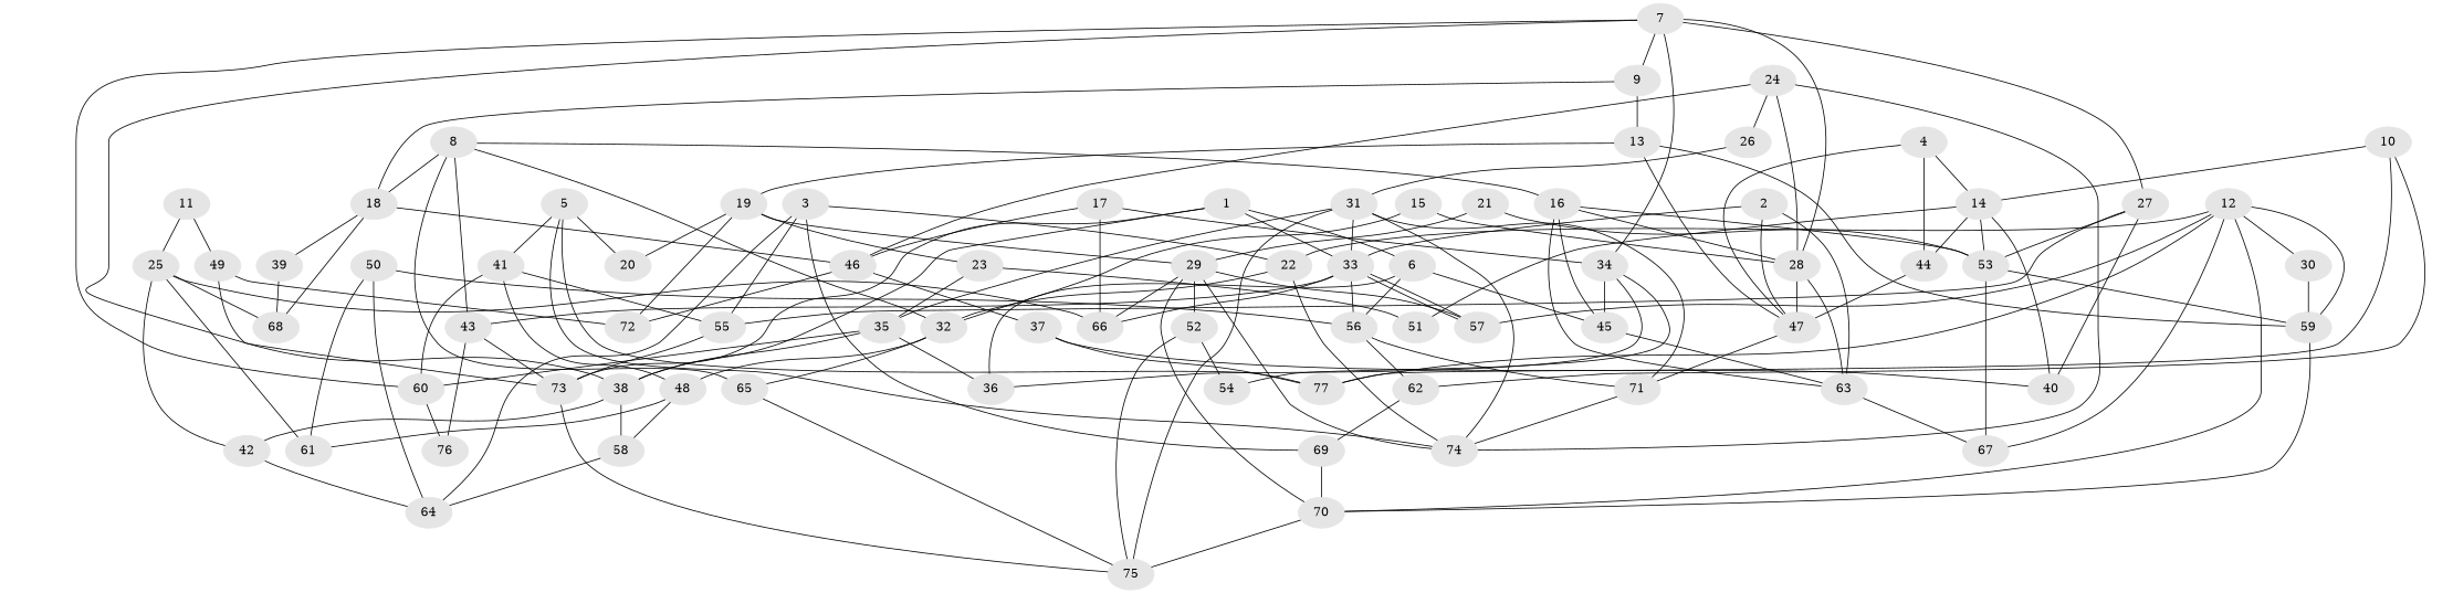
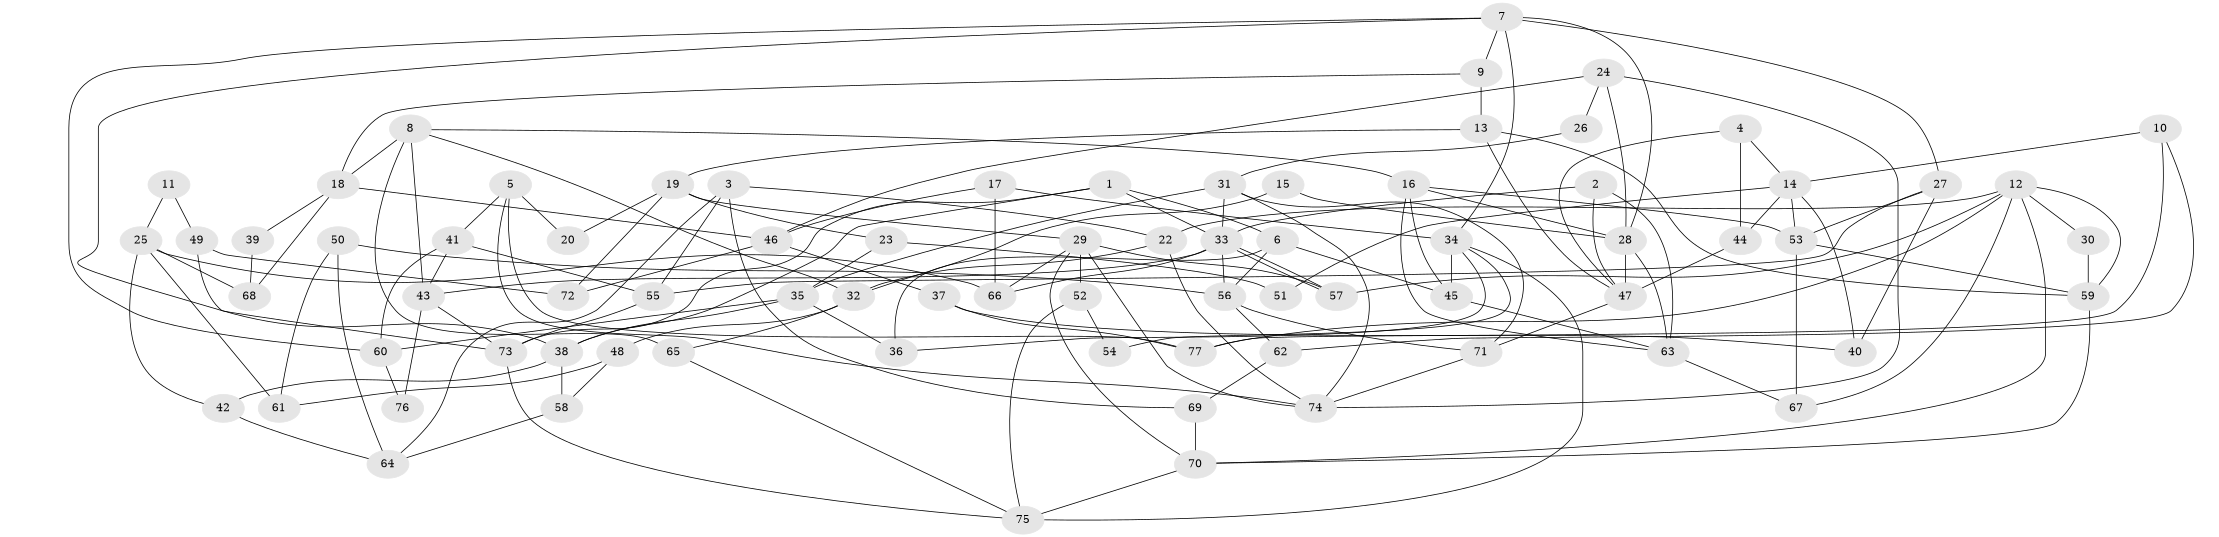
  graph {
    node [color=gray90 style=filled]
    1
    6
    33
    38
    73
    36
    45
    56
    43
    57
    66
    42
    58
    75
    2
    47
    63
    71
    67
    3
    22
    55
    64
    69
    74
    32
    70
    4
    14
    44
    40
    51
    53
    5
    20
    41
    77
    60
    48
    62
    7
    9
    27
    28
    34
    18
    13
    54
    76
    8
    16
    65
    46
    39
    68
    59
    19
    10
    11
    25
    49
    61
    72
    12
    30
    23
    29
    15
    17
    37
    35
    52
-   21
    24
    26
    31
    50
    1 -- 6
    1 -- 33
    1 -- 38
    1 -- 73
    6 -- 36
    6 -- 45
    6 -- 56
    33 -- 56
    33 -- 43
    33 -- 57
    33 -- 57
    33 -- 66
    38 -- 42
    38 -- 58
    73 -- 75
    45 -- 63
    56 -- 71
    56 -- 62
    43 -- 73
    43 -- 76
    42 -- 64
    58 -- 64
    2 -- 33
    2 -- 47
    2 -- 63
    47 -- 71
    63 -- 67
    71 -- 74
    3 -- 22
    3 -- 55
    3 -- 64
    3 -- 69
    22 -- 74
    22 -- 32
    55 -- 73
    69 -- 70
    32 -- 48
    32 -- 65
    70 -- 75
    4 -- 47
    4 -- 14
    4 -- 44
    14 -- 44
    14 -- 40
    14 -- 51
    14 -- 53
    44 -- 47
    53 -- 67
    53 -- 59
    5 -- 74
    5 -- 20
    5 -- 41
    5 -- 77
    41 -- 55
    41 -- 60
-   41 -- 48
+   41 -- 43
    60 -- 76
    48 -- 58
    48 -- 61
    62 -- 69
    7 -- 38
    7 -- 60
    7 -- 9
    7 -- 27
    7 -- 28
    7 -- 34
    9 -- 18
    9 -- 13
    27 -- 55
    27 -- 40
    27 -- 53
    28 -- 47
    28 -- 63
    34 -- 36
    34 -- 45
-   31 -- 75
+   34 -- 75
    34 -- 54
    18 -- 46
    18 -- 39
    18 -- 68
    13 -- 47
    13 -- 59
    13 -- 19
    8 -- 43
    8 -- 32
    8 -- 18
    8 -- 16
    8 -- 65
    16 -- 45
    16 -- 63
    16 -- 53
    16 -- 28
    65 -- 75
    46 -- 72
    46 -- 37
    39 -- 68
    59 -- 70
    19 -- 20
    19 -- 72
    19 -- 23
    19 -- 29
    10 -- 14
    10 -- 77
    10 -- 62
    11 -- 25
    11 -- 49
    25 -- 66
    25 -- 42
    25 -- 68
    25 -- 61
    49 -- 73
    49 -- 72
    12 -- 57
    12 -- 67
    12 -- 22
    12 -- 70
    12 -- 77
    12 -- 59
    12 -- 30
    30 -- 59
    23 -- 51
    23 -- 35
    29 -- 57
    29 -- 66
    29 -- 74
    29 -- 70
    29 -- 52
    15 -- 32
    15 -- 28
    17 -- 66
    17 -- 34
    17 -- 46
    37 -- 40
    37 -- 77
    35 -- 38
    35 -- 36
    35 -- 60
    52 -- 75
    52 -- 54
-   21 -- 53
-   21 -- 29
    24 -- 74
    24 -- 28
    24 -- 46
    24 -- 26
    26 -- 31
    31 -- 33
    31 -- 71
    31 -- 74
    31 -- 35
    50 -- 56
    50 -- 64
    50 -- 61
  }
